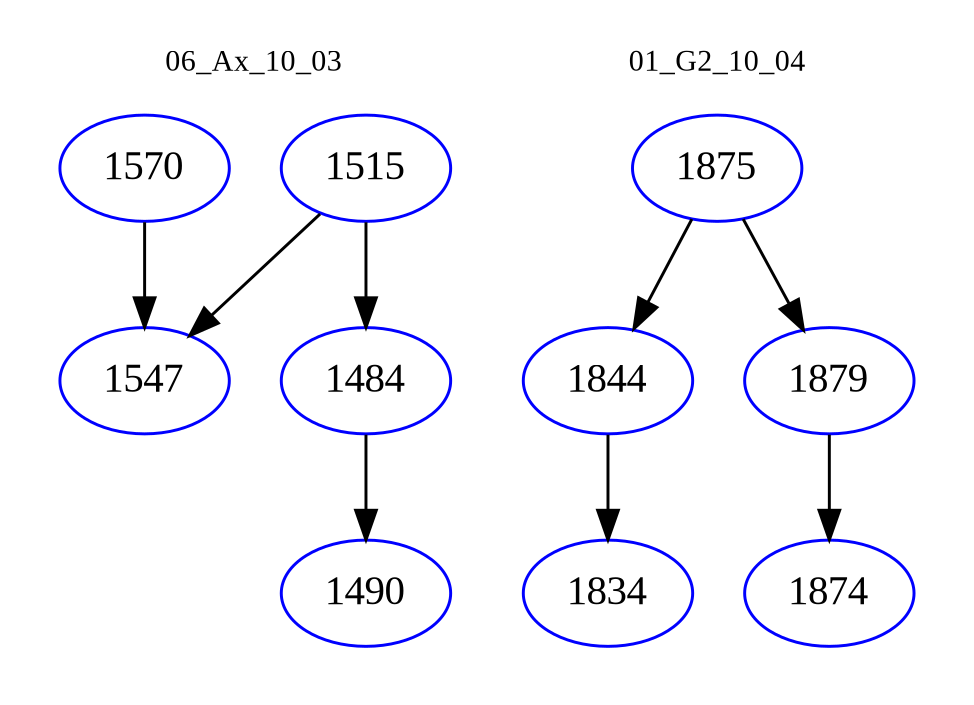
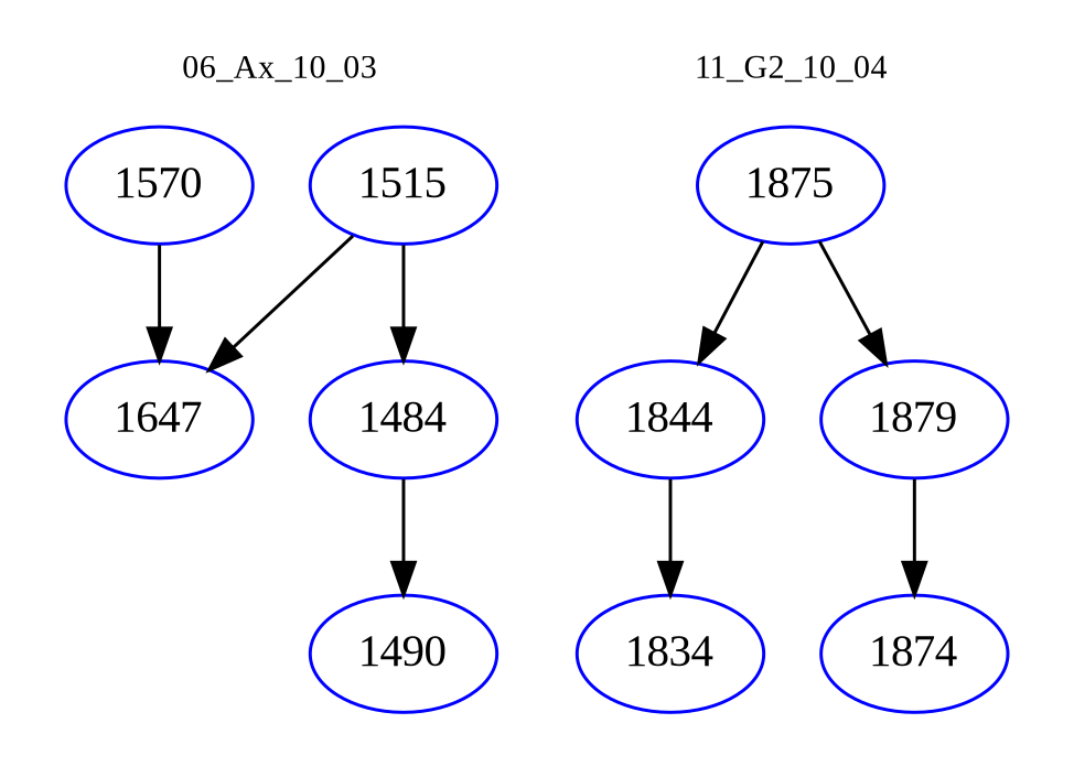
  digraph {
    fontname="Liberation Serif"
    node [color=blue fontname="Liberation Serif"]
    edge [color=black fontname="Liberation Serif"]
    n1 [label=1515]
    n2 [label=1484]
-   n3 [label=1547]
+   n3 [label=1647]
    n4 [label=1490]
    n5 [label=1570]
    n6 [label=1875]
    n7 [label=1844]
    n8 [label=1879]
    n9 [label=1834]
    n10 [label=1874]
    subgraph cluster_1 {
      color=white
      fontsize=10
      label="06_Ax_10_03"
      n1
      n2
      n3
      n4
      n5
    }
    subgraph cluster_2 {
      color=white
      fontsize=10
-     label="01_G2_10_04"
+     label="11_G2_10_04"
      n6
      n7
      n8
      n9
      n10
    }
    n1 -> n2
    n1 -> n3
    n2 -> n4
    n5 -> n3
    n6 -> n7
    n6 -> n8
    n7 -> n9
    n8 -> n10
  }
